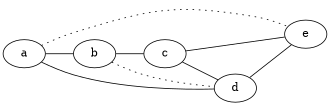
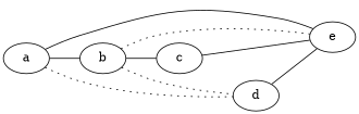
  graph {
    rankdir=LR
    a
    d
    e
    b
    c
-   a -- d
-   a -- e [style=dotted]
+   a -- d [style=dotted]
+   a -- e
    a -- b
    d -- e
    b -- d [style=dotted]
+   b -- e [style=dotted]
    b -- c
-   c -- d
    c -- e
  }
